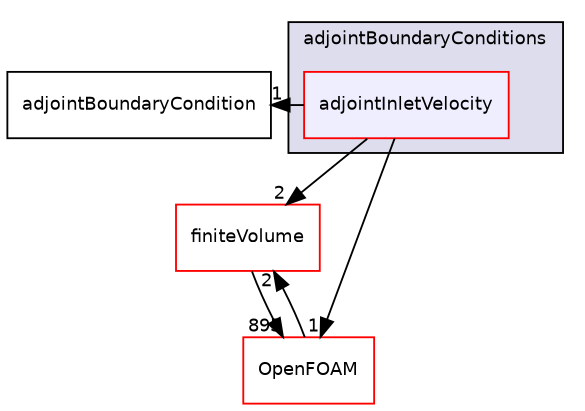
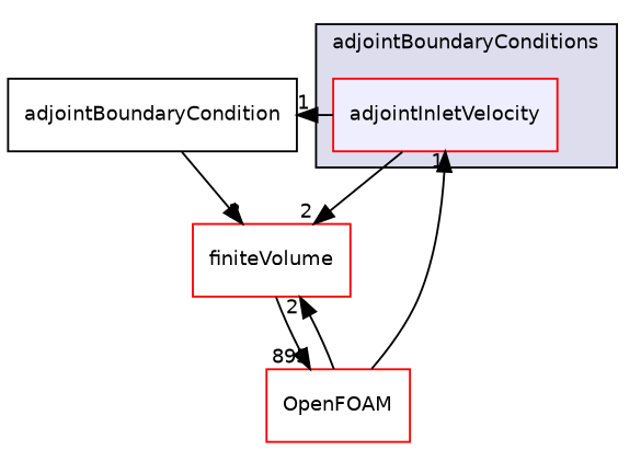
  digraph {
    compound=true
    node [color=red fontname=Helvetica fontsize=10 shape=box]
    edge [headlabel=2 labeldistance=1.5 labelfontname=Helvetica labelfontsize=10]
    n1 [fillcolor="#eeeeff" label=adjointInletVelocity pencolor=black style=filled]
    n2 [label=finiteVolume]
    n3 [label=adjointBoundaryCondition color=""]
    n4 [label=OpenFOAM]
    subgraph cluster_1 {
      bgcolor="#ddddee"
      fontname=Helvetica
      fontsize=10
      label=adjointBoundaryConditions
      pencolor=black
      n1
    }
    n1 -> n2
    n1 -> n3 [headlabel=1]
-   n1 -> n4 [headlabel=1]
+   n4 -> n1 [headlabel=1]
    n2 -> n4 [headlabel=895]
+   n3 -> n2
    n4 -> n2
  }
